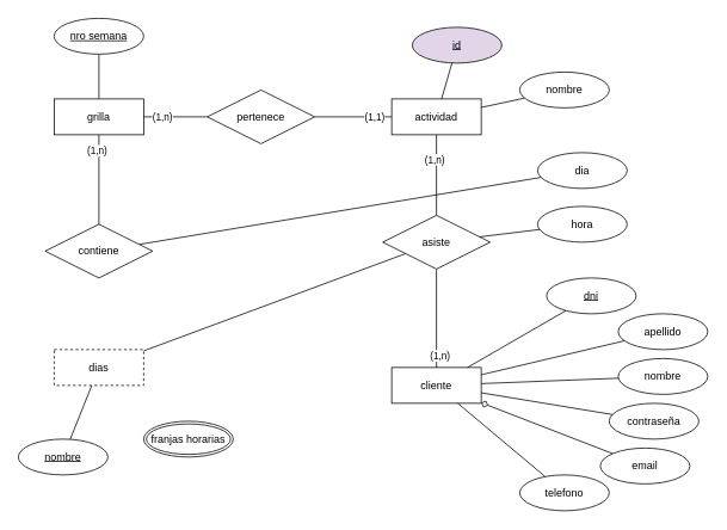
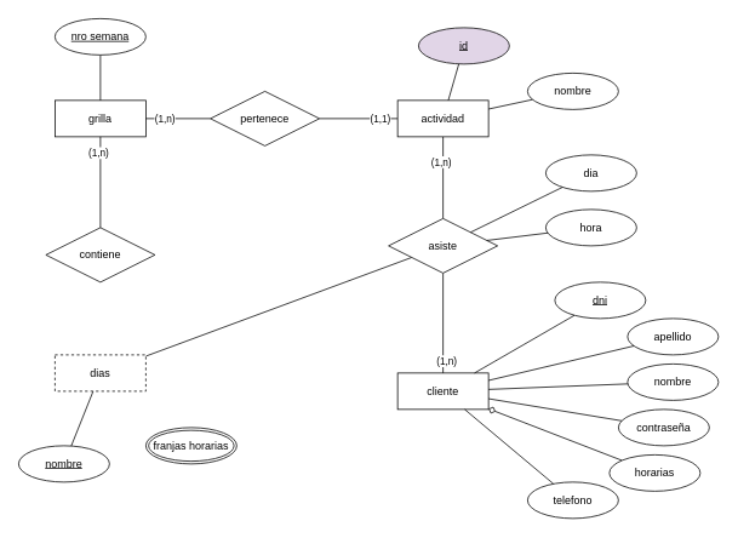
  <mxCell id="0" />
  <mxCell id="1" parent="0" />
  <mxCell id="2" value="grilla" style="whiteSpace=wrap;html=1;align=center;" parent="1" vertex="1"><mxGeometry x="60" y="110" width="100" height="40" as="geometry" /></mxCell>
  <mxCell id="3" style="rounded=0;orthogonalLoop=1;jettySize=auto;html=1;endArrow=none;endFill=0;" parent="1" source="4" target="2" edge="1"><mxGeometry relative="1" as="geometry" /></mxCell>
  <mxCell id="4" value="nro semana" style="ellipse;whiteSpace=wrap;html=1;align=center;fontStyle=4;" parent="1" vertex="1"><mxGeometry x="60" y="20" width="100" height="40" as="geometry" /></mxCell>
  <mxCell id="5" style="edgeStyle=none;rounded=0;orthogonalLoop=1;jettySize=auto;html=1;endArrow=none;endFill=0;" parent="1" source="9" target="15" edge="1"><mxGeometry relative="1" as="geometry" /></mxCell>
  <mxCell id="6" value="(1,1)" style="edgeLabel;html=1;align=center;verticalAlign=middle;resizable=0;points=[];" parent="5" vertex="1" connectable="0"><mxGeometry x="0.542" y="-1" relative="1" as="geometry"><mxPoint y="-1" as="offset" /></mxGeometry></mxCell>
  <mxCell id="7" style="edgeStyle=none;rounded=0;orthogonalLoop=1;jettySize=auto;html=1;endArrow=none;endFill=0;" parent="1" source="9" target="2" edge="1"><mxGeometry relative="1" as="geometry" /></mxCell>
  <mxCell id="8" value="(1,n)" style="edgeLabel;html=1;align=center;verticalAlign=middle;resizable=0;points=[];" parent="7" vertex="1" connectable="0"><mxGeometry x="0.645" y="-1" relative="1" as="geometry"><mxPoint x="7.82" y="1" as="offset" /></mxGeometry></mxCell>
  <mxCell id="9" value="pertenece" style="shape=rhombus;perimeter=rhombusPerimeter;whiteSpace=wrap;html=1;align=center;" parent="1" vertex="1"><mxGeometry x="231" y="100" width="120" height="60" as="geometry" /></mxCell>
  <mxCell id="10" style="rounded=0;orthogonalLoop=1;jettySize=auto;html=1;endArrow=none;endFill=0;" edge="1" parent="1" source="11" target="33"><mxGeometry relative="1" as="geometry" /></mxCell>
  <mxCell id="11" value="dias" style="whiteSpace=wrap;html=1;align=center;fontFamily=Helvetica;fontSize=12;fontColor=#000000;strokeColor=#000000;fillColor=#ffffff;dashed=1;" parent="1" vertex="1"><mxGeometry x="60" y="390" width="100" height="40" as="geometry" /></mxCell>
  <mxCell id="12" value="franjas horarias" style="ellipse;shape=doubleEllipse;margin=3;whiteSpace=wrap;html=1;align=center;fontFamily=Helvetica;fontSize=12;fontColor=#000000;strokeColor=#000000;fillColor=#ffffff;" parent="1" vertex="1"><mxGeometry x="160" y="470" width="100" height="40" as="geometry" /></mxCell>
  <mxCell id="13" style="edgeStyle=none;rounded=0;orthogonalLoop=1;jettySize=auto;html=1;endArrow=none;endFill=0;" parent="1" source="15" target="33" edge="1"><mxGeometry relative="1" as="geometry" /></mxCell>
  <mxCell id="14" value="(1,n)" style="edgeLabel;html=1;align=center;verticalAlign=middle;resizable=0;points=[];" parent="13" vertex="1" connectable="0"><mxGeometry x="-0.406" y="-3" relative="1" as="geometry"><mxPoint as="offset" /></mxGeometry></mxCell>
  <mxCell id="15" value="actividad" style="whiteSpace=wrap;html=1;align=center;" parent="1" vertex="1"><mxGeometry x="437" y="110" width="100" height="40" as="geometry" /></mxCell>
  <mxCell id="16" style="edgeStyle=none;rounded=0;orthogonalLoop=1;jettySize=auto;html=1;endArrow=none;endFill=0;" parent="1" source="17" target="15" edge="1"><mxGeometry relative="1" as="geometry" /></mxCell>
  <mxCell id="17" value="nombre" style="ellipse;whiteSpace=wrap;html=1;align=center;fontFamily=Helvetica;fontSize=12;fontColor=#000000;strokeColor=#000000;fillColor=#ffffff;" parent="1" vertex="1"><mxGeometry x="580" y="80" width="100" height="40" as="geometry" /></mxCell>
  <mxCell id="18" value="cliente" style="whiteSpace=wrap;html=1;align=center;" parent="1" vertex="1"><mxGeometry x="437" y="410" width="100" height="40" as="geometry" /></mxCell>
  <mxCell id="19" style="edgeStyle=none;rounded=0;orthogonalLoop=1;jettySize=auto;html=1;endArrow=none;endFill=0;" parent="1" source="20" target="18" edge="1"><mxGeometry relative="1" as="geometry" /></mxCell>
  <mxCell id="20" value="dni" style="ellipse;whiteSpace=wrap;html=1;align=center;fontStyle=4;" parent="1" vertex="1"><mxGeometry x="610" y="310" width="100" height="40" as="geometry" /></mxCell>
  <mxCell id="21" style="edgeStyle=none;rounded=0;orthogonalLoop=1;jettySize=auto;html=1;endArrow=none;endFill=0;" parent="1" source="22" target="18" edge="1"><mxGeometry relative="1" as="geometry" /></mxCell>
  <mxCell id="22" value="apellido" style="ellipse;whiteSpace=wrap;html=1;align=center;" parent="1" vertex="1"><mxGeometry x="690" y="350" width="100" height="40" as="geometry" /></mxCell>
  <mxCell id="23" style="edgeStyle=none;rounded=0;orthogonalLoop=1;jettySize=auto;html=1;endArrow=none;endFill=0;" parent="1" source="24" target="18" edge="1"><mxGeometry relative="1" as="geometry" /></mxCell>
  <mxCell id="24" value="nombre" style="ellipse;whiteSpace=wrap;html=1;align=center;" parent="1" vertex="1"><mxGeometry x="690" y="400" width="100" height="40" as="geometry" /></mxCell>
  <mxCell id="25" style="edgeStyle=none;rounded=0;orthogonalLoop=1;jettySize=auto;html=1;endArrow=none;endFill=0;" parent="1" source="26" target="18" edge="1"><mxGeometry relative="1" as="geometry" /></mxCell>
  <mxCell id="26" value="contraseña" style="ellipse;whiteSpace=wrap;html=1;align=center;" parent="1" vertex="1"><mxGeometry x="680" y="450" width="100" height="40" as="geometry" /></mxCell>
  <mxCell id="27" style="edgeStyle=none;rounded=0;orthogonalLoop=1;jettySize=auto;html=1;endArrow=diamond;endFill=0;" parent="1" source="28" target="18" edge="1"><mxGeometry relative="1" as="geometry" /></mxCell>
- <mxCell id="28" value="email" style="ellipse;whiteSpace=wrap;html=1;align=center;" parent="1" vertex="1"><mxGeometry x="670" y="500" width="100" height="40" as="geometry" /></mxCell>
+ <mxCell id="28" value="horarias" style="ellipse;whiteSpace=wrap;html=1;align=center;" parent="1" vertex="1"><mxGeometry x="670" y="500" width="100" height="40" as="geometry" /></mxCell>
  <mxCell id="29" style="edgeStyle=none;rounded=0;orthogonalLoop=1;jettySize=auto;html=1;endArrow=none;endFill=0;" parent="1" source="30" target="18" edge="1"><mxGeometry relative="1" as="geometry" /></mxCell>
  <mxCell id="30" value="telefono" style="ellipse;whiteSpace=wrap;html=1;align=center;" parent="1" vertex="1"><mxGeometry x="580" y="530" width="100" height="40" as="geometry" /></mxCell>
  <mxCell id="31" style="edgeStyle=none;rounded=0;orthogonalLoop=1;jettySize=auto;html=1;endArrow=none;endFill=0;" parent="1" source="33" target="18" edge="1"><mxGeometry relative="1" as="geometry" /></mxCell>
  <mxCell id="32" value="(1,n)" style="edgeLabel;html=1;align=center;verticalAlign=middle;resizable=0;points=[];" parent="31" vertex="1" connectable="0"><mxGeometry x="0.744" y="3" relative="1" as="geometry"><mxPoint as="offset" /></mxGeometry></mxCell>
  <mxCell id="33" value="asiste" style="shape=rhombus;perimeter=rhombusPerimeter;whiteSpace=wrap;html=1;align=center;" parent="1" vertex="1"><mxGeometry x="427" y="240" width="120" height="60" as="geometry" /></mxCell>
- <mxCell id="34" style="edgeStyle=none;rounded=0;orthogonalLoop=1;jettySize=auto;html=1;endArrow=none;endFill=0;" parent="1" source="35" target="40" edge="1"><mxGeometry relative="1" as="geometry" /></mxCell>
+ <mxCell id="34" style="edgeStyle=none;rounded=0;orthogonalLoop=1;jettySize=auto;html=1;endArrow=none;endFill=0;" parent="1" source="35" target="33" edge="1"><mxGeometry relative="1" as="geometry" /></mxCell>
  <mxCell id="35" value="dia" style="ellipse;whiteSpace=wrap;html=1;align=center;" parent="1" vertex="1"><mxGeometry x="600" y="170" width="100" height="40" as="geometry" /></mxCell>
  <mxCell id="36" style="edgeStyle=none;rounded=0;orthogonalLoop=1;jettySize=auto;html=1;endArrow=none;endFill=0;" parent="1" source="37" target="33" edge="1"><mxGeometry relative="1" as="geometry" /></mxCell>
  <mxCell id="37" value="hora" style="ellipse;whiteSpace=wrap;html=1;align=center;" parent="1" vertex="1"><mxGeometry x="600" y="230" width="100" height="40" as="geometry" /></mxCell>
  <mxCell id="38" style="edgeStyle=none;rounded=0;orthogonalLoop=1;jettySize=auto;html=1;endArrow=none;endFill=0;" parent="1" source="40" target="2" edge="1"><mxGeometry relative="1" as="geometry" /></mxCell>
  <mxCell id="39" value="(1,n)" style="edgeLabel;html=1;align=center;verticalAlign=middle;resizable=0;points=[];" parent="38" vertex="1" connectable="0"><mxGeometry x="0.653" y="3" relative="1" as="geometry"><mxPoint as="offset" /></mxGeometry></mxCell>
  <mxCell id="40" value="contiene" style="shape=rhombus;perimeter=rhombusPerimeter;whiteSpace=wrap;html=1;align=center;" parent="1" vertex="1"><mxGeometry x="50" y="250" width="120" height="60" as="geometry" /></mxCell>
  <mxCell id="41" style="edgeStyle=none;rounded=0;orthogonalLoop=1;jettySize=auto;html=1;endArrow=none;endFill=0;" parent="1" source="42" target="11" edge="1"><mxGeometry relative="1" as="geometry" /></mxCell>
  <mxCell id="42" value="nombre" style="ellipse;whiteSpace=wrap;html=1;align=center;fontStyle=4;" parent="1" vertex="1"><mxGeometry x="20" y="490" width="100" height="40" as="geometry" /></mxCell>
  <mxCell id="43" style="rounded=0;orthogonalLoop=1;jettySize=auto;html=1;endArrow=none;endFill=0;" parent="1" source="44" target="15" edge="1"><mxGeometry relative="1" as="geometry" /></mxCell>
  <mxCell id="44" value="id" style="ellipse;whiteSpace=wrap;html=1;align=center;fontStyle=4;fontFamily=Helvetica;fontSize=12;fontColor=#000000;strokeColor=#000000;fillColor=#e1d5e7;" parent="1" vertex="1"><mxGeometry x="460" y="30" width="100" height="40" as="geometry" /></mxCell>
